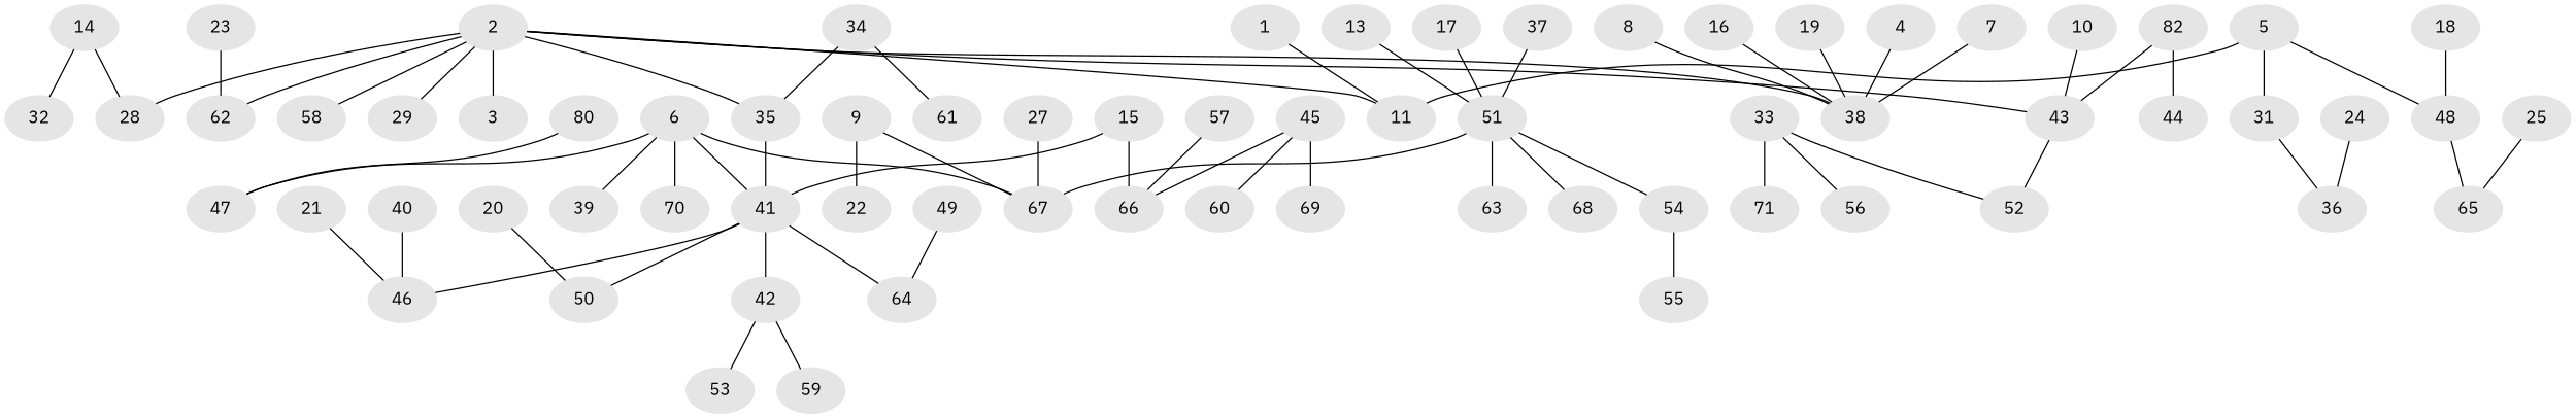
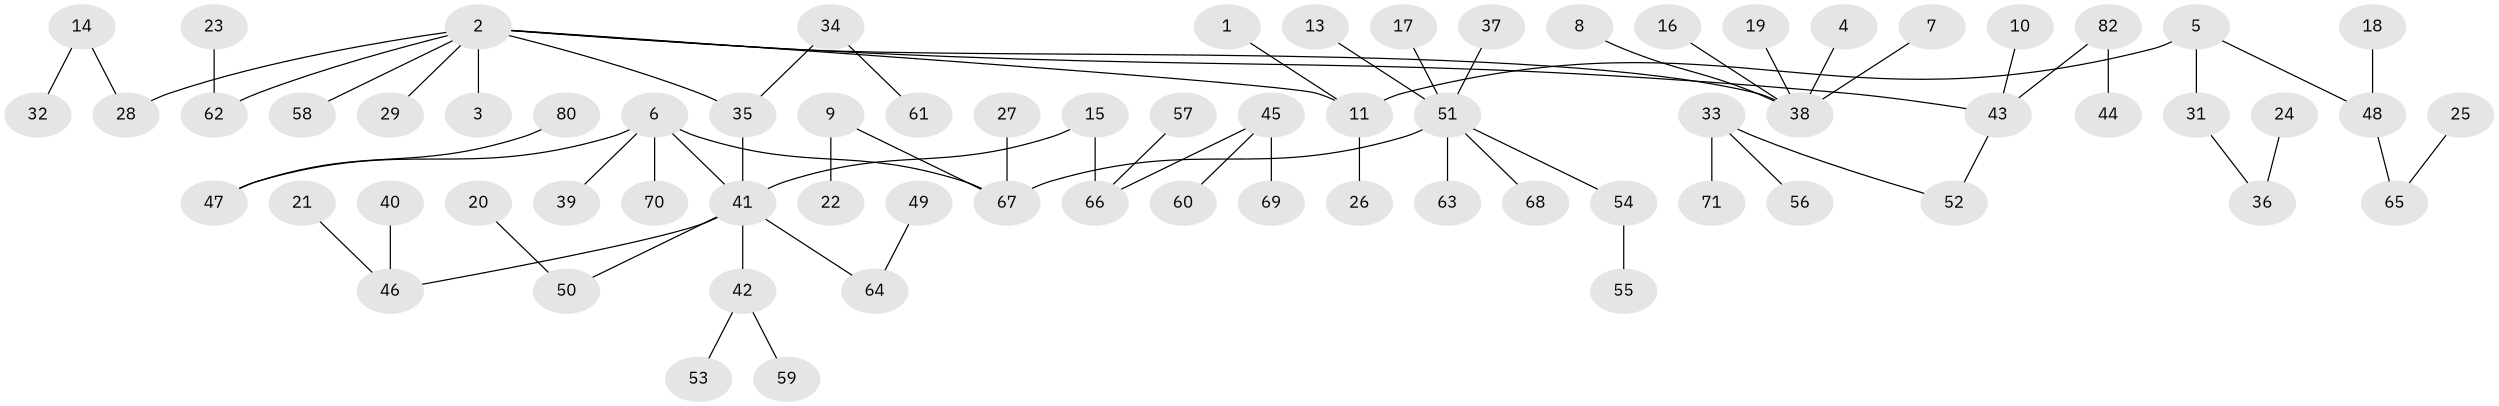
  graph {
    fontname="IBM Plex Sans"
    node [color=gray90 fontname="IBM Plex Sans" style=filled]
    edge [fontname="IBM Plex Sans" weight=1.0]
    1
    11
+   26
    2
    3
    28
    29
    35
    38
    43
    58
    62
    41
    52
    4
    5
    31
    48
    36
    65
    6
    39
    47
    67
    70
    50
    46
    42
    64
    7
    8
    9
    22
    10
    n35 [label=82]
    44
    13
    51
    54
    63
    68
    14
    32
    15
    66
    16
    17
    18
    19
    20
    21
    23
    24
    25
    27
    n56 [label=80]
    33
    56
    71
    34
    61
    37
    40
    53
    59
    45
    60
    69
    49
    55
    57
    1 -- 11
+   11 -- 26
    2 -- 11
    2 -- 3
    2 -- 28
    2 -- 29
    2 -- 35
    2 -- 38
    2 -- 43
    2 -- 58
    2 -- 62
    35 -- 41
    43 -- 52
    41 -- 50
    41 -- 46
    41 -- 42
    41 -- 64
    4 -- 38
    5 -- 11
    5 -- 31
    5 -- 48
    31 -- 36
    48 -- 65
    6 -- 41
    6 -- 39
    6 -- 47
    6 -- 67
    6 -- 70
    42 -- 53
    42 -- 59
    7 -- 38
    8 -- 38
    9 -- 67
    9 -- 22
    10 -- 43
    n35 -- 43
    n35 -- 44
    13 -- 51
    51 -- 67
    51 -- 54
    51 -- 63
    51 -- 68
    54 -- 55
    14 -- 28
    14 -- 32
    15 -- 41
    15 -- 66
    16 -- 38
    17 -- 51
    18 -- 48
    19 -- 38
    20 -- 50
    21 -- 46
    23 -- 62
    24 -- 36
    25 -- 65
    27 -- 67
    n56 -- 47
    33 -- 52
    33 -- 56
    33 -- 71
    34 -- 35
    34 -- 61
    37 -- 51
    40 -- 46
    45 -- 66
    45 -- 60
    45 -- 69
    49 -- 64
    57 -- 66
  }
